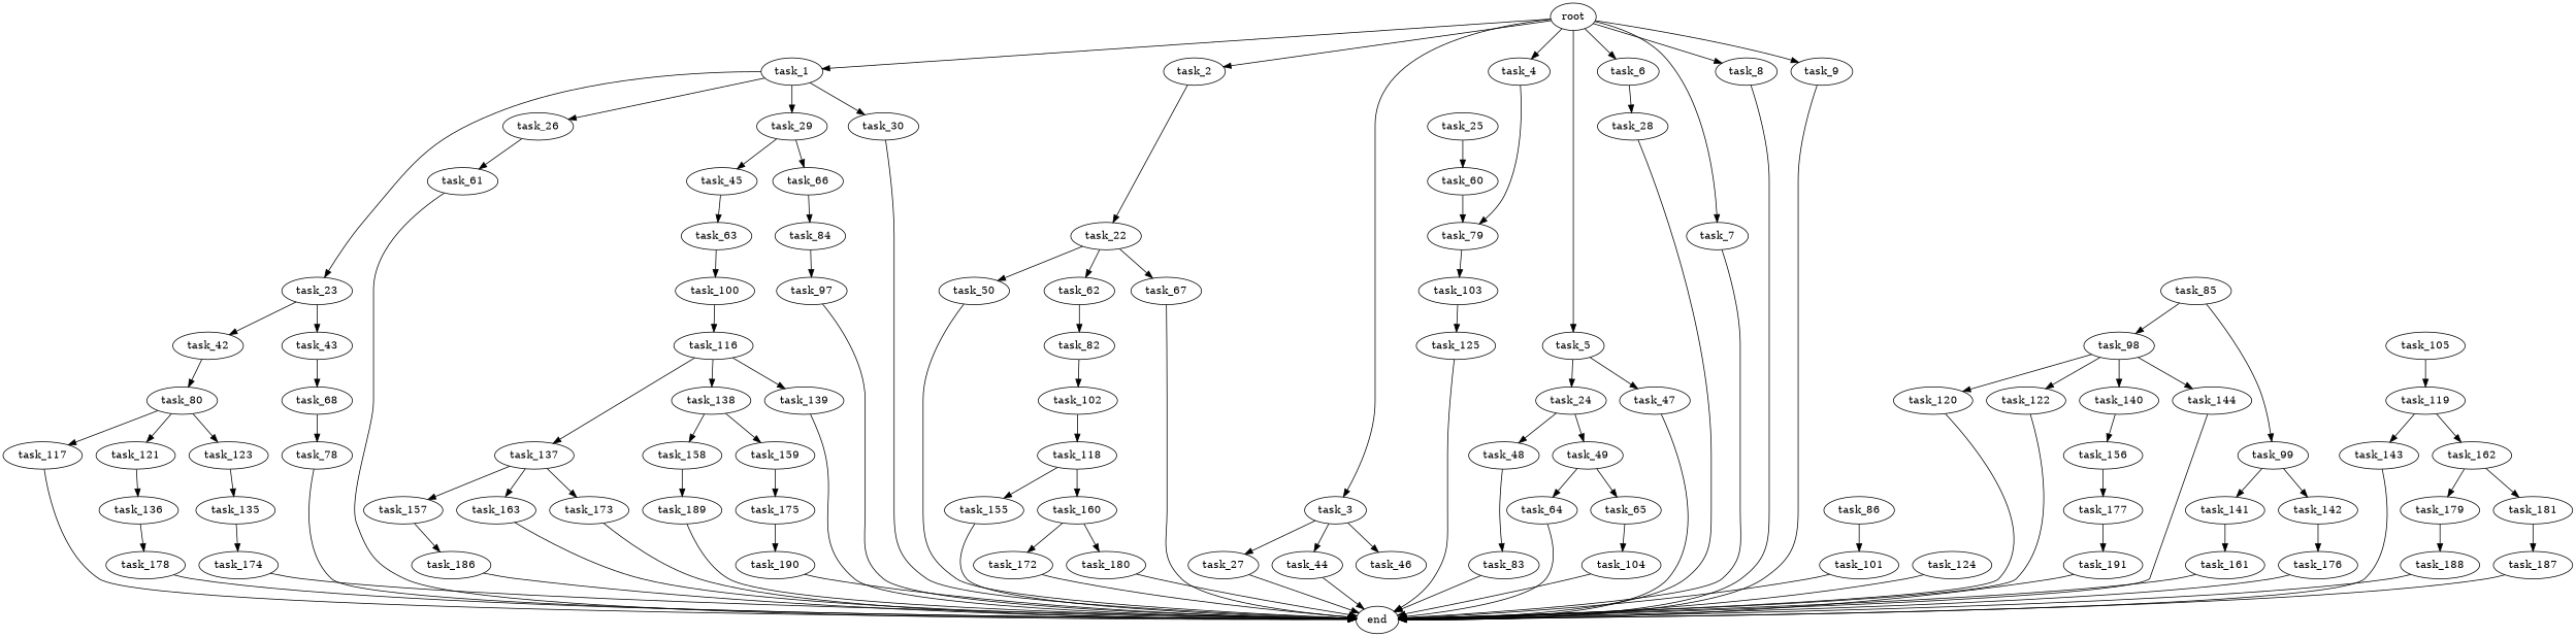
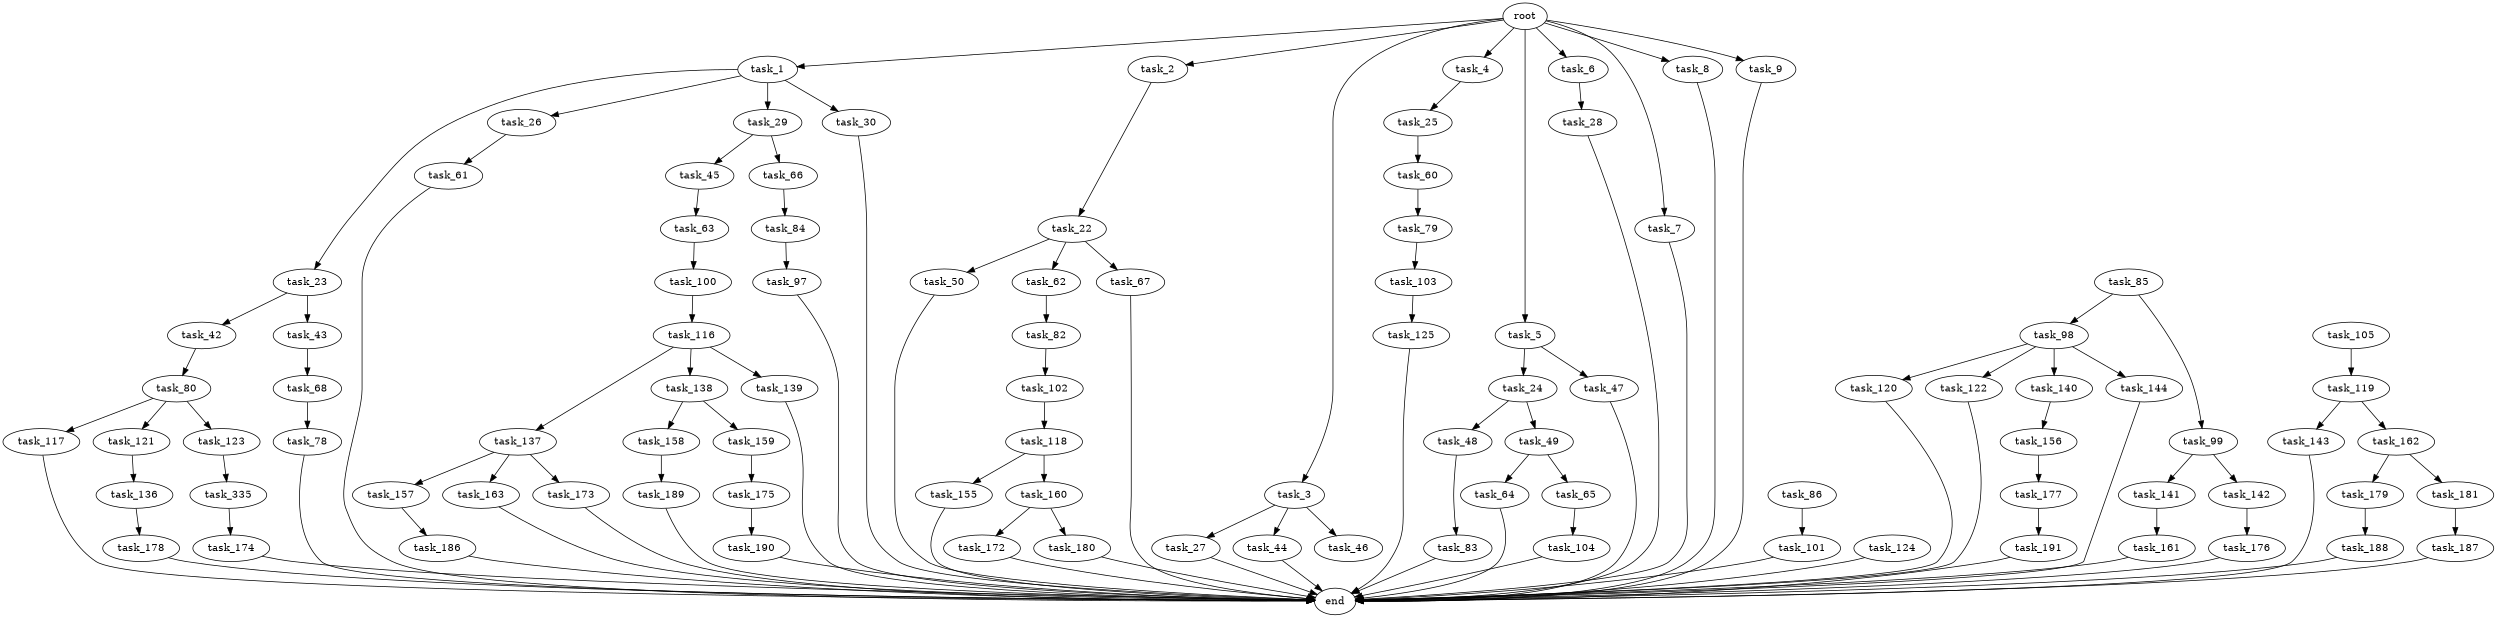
  digraph {
    root
    task_1
    task_2
    task_3
    task_4
    task_5
    task_6
    task_7
    task_8
    task_9
    task_23
    task_26
    task_29
    task_30
    task_22
    task_27
    task_44
    task_46
    task_25
    task_24
    task_47
    task_28
    end
    task_42
    task_43
    task_61
    task_45
    task_66
    task_50
    task_62
    task_67
    task_60
    task_48
    task_49
    task_82
    task_80
    task_68
    task_83
    task_64
    task_65
    task_79
    task_63
    task_84
    task_117
    task_121
    task_123
    task_78
    task_100
    task_86
    task_101
    task_104
    task_85
    task_98
    task_99
    task_105
    task_119
    task_103
    task_102
    task_116
    task_97
    task_125
    task_136
-   task_135
+   task_135 [label=task_335]
    task_124
    task_118
    task_120
    task_122
    task_140
    task_144
    task_141
    task_142
    task_156
    task_161
    task_176
    task_137
    task_138
    task_139
    task_155
    task_160
    task_143
    task_162
    task_157
    task_163
    task_173
    task_158
    task_159
    task_172
    task_180
    task_179
    task_181
    task_178
    task_174
    task_186
    task_189
    task_175
    task_177
    task_191
    task_190
    task_188
    task_187
    root -> task_1
    root -> task_2
    root -> task_3
    root -> task_4
    root -> task_5
    root -> task_6
    root -> task_7
    root -> task_8
    root -> task_9
    task_1 -> task_23
    task_1 -> task_26
    task_1 -> task_29
    task_1 -> task_30
    task_2 -> task_22
    task_3 -> task_27
    task_3 -> task_44
    task_3 -> task_46
-   task_4 -> task_79
+   task_4 -> task_25
    task_5 -> task_24
    task_5 -> task_47
    task_6 -> task_28
    task_7 -> end
    task_8 -> end
    task_9 -> end
    task_23 -> task_42
    task_23 -> task_43
    task_26 -> task_61
    task_29 -> task_45
    task_29 -> task_66
    task_30 -> end
    task_22 -> task_50
    task_22 -> task_62
    task_22 -> task_67
    task_27 -> end
    task_44 -> end
    task_25 -> task_60
    task_24 -> task_48
    task_24 -> task_49
    task_47 -> end
    task_28 -> end
    task_42 -> task_80
    task_43 -> task_68
    task_61 -> end
    task_45 -> task_63
    task_66 -> task_84
    task_50 -> end
    task_62 -> task_82
    task_67 -> end
    task_60 -> task_79
    task_48 -> task_83
    task_49 -> task_64
    task_49 -> task_65
    task_82 -> task_102
    task_80 -> task_117
    task_80 -> task_121
    task_80 -> task_123
    task_68 -> task_78
    task_83 -> end
    task_64 -> end
    task_65 -> task_104
    task_79 -> task_103
    task_63 -> task_100
    task_84 -> task_97
    task_117 -> end
    task_121 -> task_136
    task_123 -> task_135
    task_78 -> end
    task_100 -> task_116
    task_86 -> task_101
    task_101 -> end
    task_104 -> end
    task_85 -> task_98
    task_85 -> task_99
    task_98 -> task_120
    task_98 -> task_122
    task_98 -> task_140
    task_98 -> task_144
    task_99 -> task_141
    task_99 -> task_142
    task_105 -> task_119
    task_119 -> task_143
    task_119 -> task_162
    task_103 -> task_125
    task_102 -> task_118
    task_116 -> task_137
    task_116 -> task_138
    task_116 -> task_139
    task_97 -> end
    task_125 -> end
    task_136 -> task_178
    task_135 -> task_174
    task_124 -> end
    task_118 -> task_155
    task_118 -> task_160
    task_120 -> end
    task_122 -> end
    task_140 -> task_156
    task_144 -> end
    task_141 -> task_161
    task_142 -> task_176
    task_156 -> task_177
    task_161 -> end
    task_176 -> end
    task_137 -> task_157
    task_137 -> task_163
    task_137 -> task_173
    task_138 -> task_158
    task_138 -> task_159
    task_139 -> end
    task_155 -> end
    task_160 -> task_172
    task_160 -> task_180
    task_143 -> end
    task_162 -> task_179
    task_162 -> task_181
    task_157 -> task_186
    task_163 -> end
    task_173 -> end
    task_158 -> task_189
    task_159 -> task_175
    task_172 -> end
    task_180 -> end
    task_179 -> task_188
    task_181 -> task_187
    task_178 -> end
    task_174 -> end
    task_186 -> end
    task_189 -> end
    task_175 -> task_190
    task_177 -> task_191
    task_191 -> end
    task_190 -> end
    task_188 -> end
    task_187 -> end
  }
